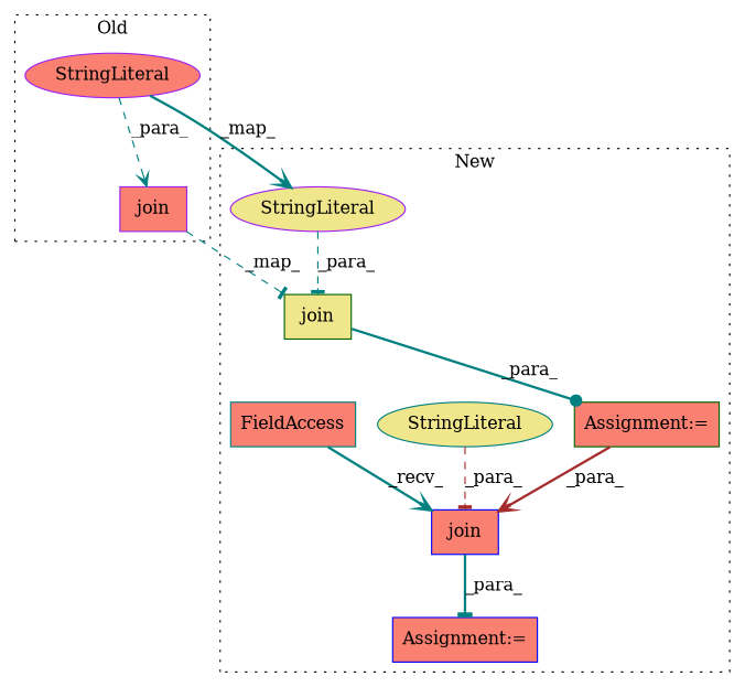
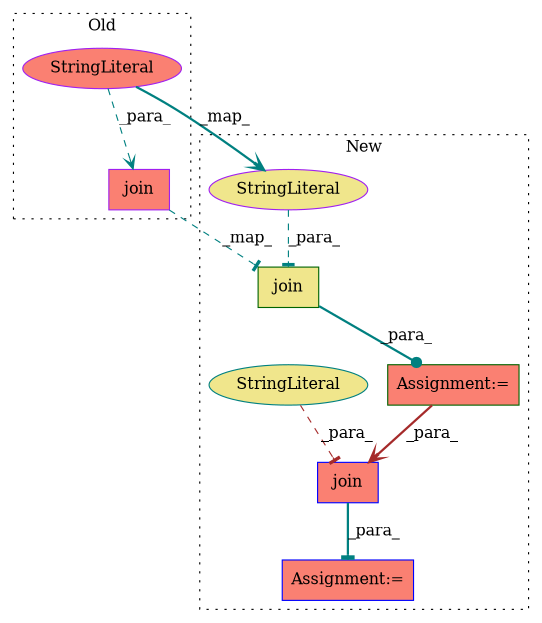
  digraph {
    node [a=32 l="5,1" shape=box style=filled fillcolor=salmon color=purple]
    edge [color=teal style=bold arrowhead=tee]
    n1 [label=join s="3487,3526"]
    n2 [a=45 l=9 label=StringLiteral s=3500 shape=ellipse]
    n3 [label=join s="3480,3523" fillcolor=khaki color=darkgreen]
    n4 [a=7 l=1 label="Assignment:=" s=3548 color=blue]
    n5 [a=7 l=1 label="Assignment:=" s=3455 color=darkgreen]
    n6 [a=45 l=4 label=StringLiteral s=3511 shape=ellipse fillcolor=khaki]
    n7 [label=join s="3557,3581" color=blue]
    n8 [a=45 l=8 label=StringLiteral s=3573 shape=ellipse fillcolor=khaki color=teal]
-   n9 [a=22 l=7 label=FieldAccess s=3549 color=teal]
    subgraph cluster_1 {
      label=Old
      style=dotted
      n1
      n2
    }
    subgraph cluster_2 {
      label=New
      style=dotted
      n3
      n4
      n5
      n6
      n7
      n8
-     n9
    }
    n1 -> n3 [label=_map_ style=dashed]
    n2 -> n1 [label=_para_ style=dashed arrowhead=vee]
    n2 -> n6 [label=_map_ arrowhead=vee]
    n3 -> n5 [label=_para_ arrowhead=dot]
    n5 -> n7 [label=_para_ color=brown arrowhead=vee]
    n6 -> n3 [label=_para_ style=dashed]
    n7 -> n4 [label=_para_]
    n8 -> n7 [label=_para_ color=brown style=dashed]
-   n9 -> n7 [label=_recv_ arrowhead=vee]
  }
